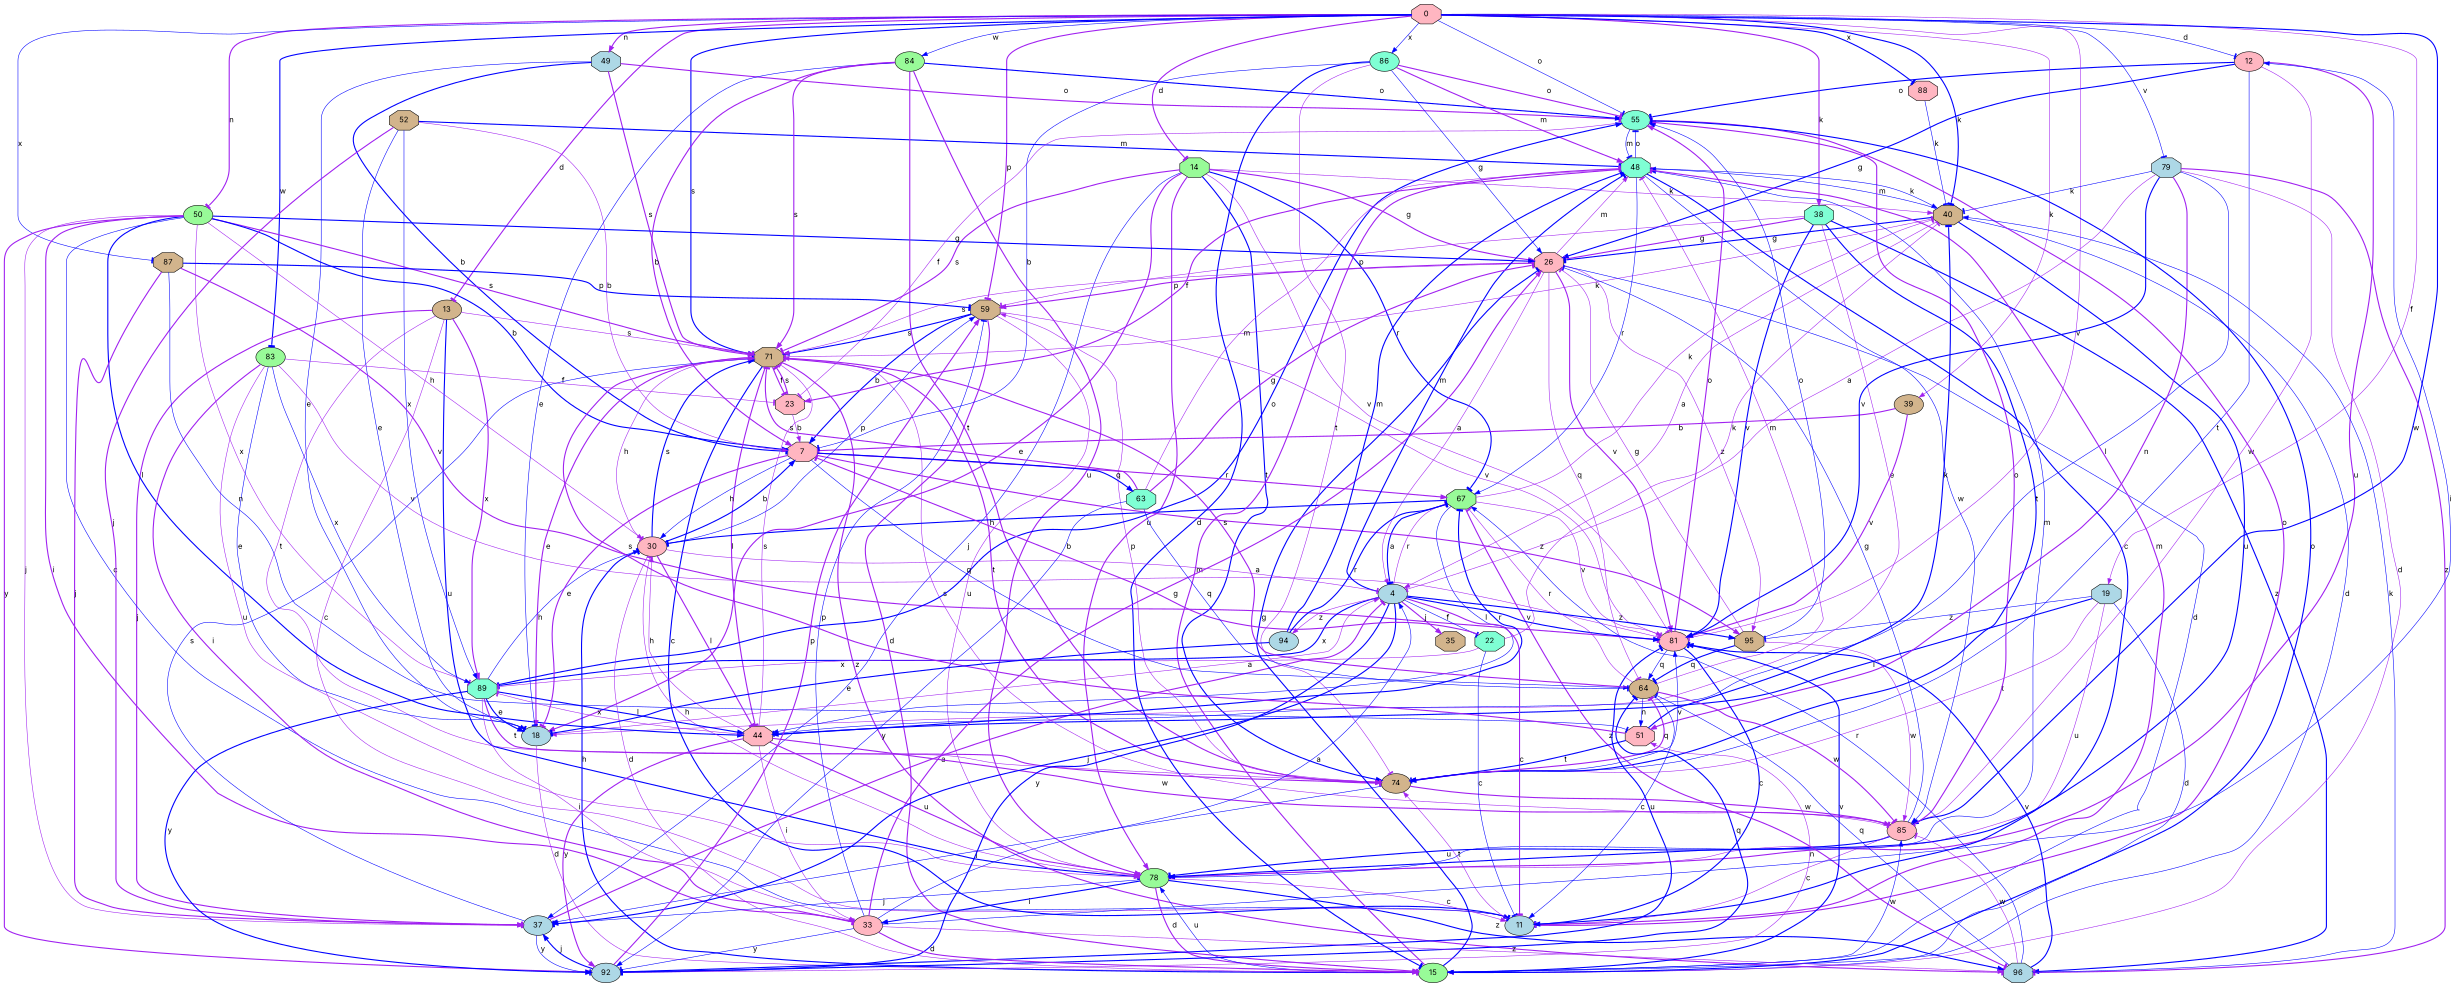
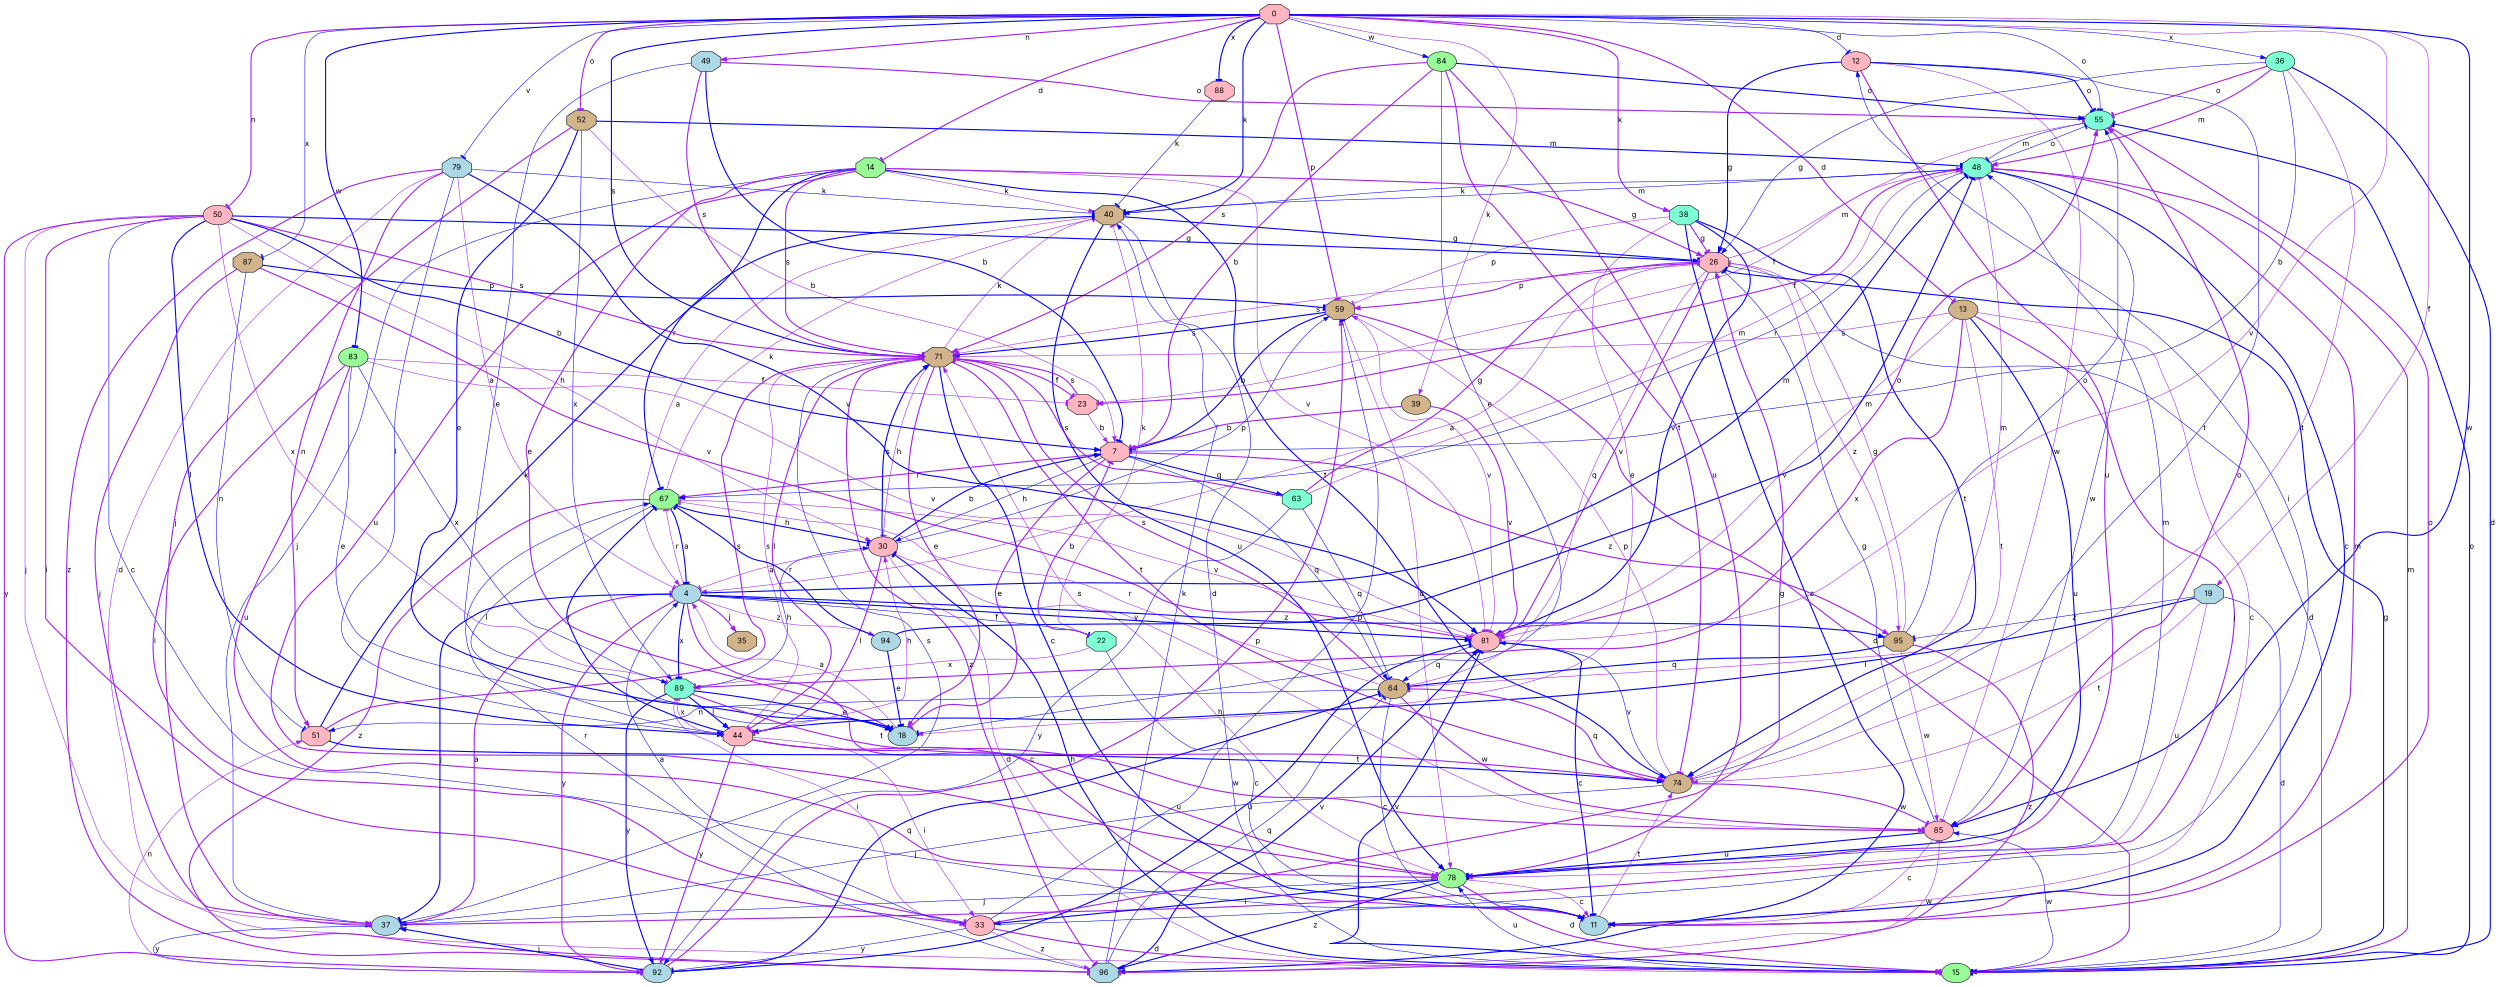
  strict digraph {
    fontname=Inter
    node [fillcolor=lightpink fontname=Inter shape=octagon style=filled]
    edge [arrowhead=normal color=purple fontname=Inter style=bold]
    12 [shape=ellipse]
    0
    13 [fillcolor=tan shape=ellipse]
    14 [fillcolor=palegreen]
    19 [fillcolor=lightblue]
    38 [fillcolor=aquamarine]
    39 [fillcolor=tan shape=ellipse]
    40 [fillcolor=tan]
    49 [fillcolor=lightblue]
-   50 [fillcolor=palegreen shape=ellipse]
+   50 [shape=ellipse]
    52 [fillcolor=tan]
    55 [fillcolor=aquamarine shape=ellipse]
    59 [fillcolor=tan]
    71 [fillcolor=tan]
    79 [fillcolor=lightblue]
    81 [shape=ellipse]
    83 [fillcolor=palegreen shape=ellipse]
    84 [fillcolor=palegreen shape=ellipse]
    85 [shape=ellipse]
-   86 [fillcolor=aquamarine shape=ellipse]
+   86 [fillcolor=aquamarine shape=ellipse label=36]
    87 [fillcolor=tan]
    88
    74 [fillcolor=tan shape=ellipse]
    26
    78 [fillcolor=palegreen shape=ellipse]
    11 [fillcolor=lightblue shape=ellipse]
    37 [fillcolor=lightblue shape=ellipse]
    89 [fillcolor=aquamarine]
    67 [fillcolor=palegreen]
    18 [fillcolor=lightblue shape=ellipse]
    95 [fillcolor=tan]
    15 [fillcolor=palegreen shape=ellipse]
    44
    96 [fillcolor=lightblue]
    7
    4 [fillcolor=lightblue shape=ellipse]
    48 [fillcolor=aquamarine]
    92 [fillcolor=lightblue shape=ellipse]
    30 [shape=ellipse]
    33 [shape=ellipse]
    23
    51
    64 [fillcolor=tan shape=ellipse]
    22 [fillcolor=aquamarine]
    35 [fillcolor=tan]
    94 [fillcolor=lightblue shape=ellipse]
    63 [fillcolor=aquamarine]
    12 -> 55 [arrowhead=tee color=blue label=o]
    12 -> 85 [arrowhead=tee label=w style=solid]
    12 -> 74 [arrowhead=tee color=blue label=t style=solid]
    12 -> 26 [color=blue label=g]
    12 -> 78 [label=u]
    0 -> 12 [arrowhead=tee color=blue label=d style=solid]
    0 -> 13 [arrowhead=tee label=d]
    0 -> 14 [arrowhead=tee label=d]
    0 -> 19 [label=f style=solid]
    0 -> 38 [label=k]
    0 -> 39 [label=k style=solid]
    0 -> 40 [arrowhead=tee color=blue label=k]
    0 -> 49 [label=n]
    0 -> 50 [arrowhead=tee label=n]
+   0 -> 52 [arrowhead=tee label=o]
    0 -> 55 [arrowhead=tee color=blue label=o style=solid]
    0 -> 59 [arrowhead=tee label=p]
    0 -> 71 [color=blue label=s]
    0 -> 79 [arrowhead=tee color=blue label=v style=solid]
    0 -> 81 [arrowhead=tee label=v style=solid]
    0 -> 83 [arrowhead=tee color=blue label=w]
    0 -> 84 [color=blue label=w style=solid]
    0 -> 85 [color=blue label=w]
    0 -> 86 [color=blue label=x style=solid]
    0 -> 87 [arrowhead=tee color=blue label=x style=solid]
    0 -> 88 [arrowhead=tee color=blue label=x]
    13 -> 71 [label=s style=solid]
+   13 -> 81 [label=v style=solid]
    13 -> 74 [arrowhead=tee label=t style=solid]
    13 -> 78 [arrowhead=tee color=blue label=u]
    13 -> 11 [label=c style=solid]
    13 -> 37 [arrowhead=tee label=j]
    13 -> 89 [label=x]
    14 -> 40 [label=k style=solid]
    14 -> 71 [arrowhead=tee label=s]
    14 -> 81 [arrowhead=tee label=v style=solid]
    14 -> 74 [color=blue label=t]
    14 -> 26 [label=g]
    14 -> 78 [label=u]
    14 -> 37 [color=blue label=j style=solid]
    14 -> 67 [arrowhead=tee color=blue label=r]
    14 -> 18 [label=e]
    19 -> 74 [label=t style=solid]
    19 -> 78 [label=u style=solid]
    19 -> 95 [arrowhead=tee color=blue label=z style=solid]
    19 -> 15 [color=blue label=d style=solid]
    19 -> 44 [color=blue label=l]
    38 -> 59 [arrowhead=tee label=p style=solid]
    38 -> 81 [color=blue label=v]
    38 -> 74 [color=blue label=t]
    38 -> 26 [arrowhead=tee label=g]
    38 -> 18 [label=e style=solid]
    38 -> 96 [color=blue label=z]
    39 -> 81 [label=v]
    39 -> 7 [arrowhead=tee label=b]
    40 -> 26 [arrowhead=tee color=blue label=g]
    40 -> 78 [color=blue label=u]
    40 -> 15 [color=blue label=d style=solid]
    40 -> 4 [label=a style=solid]
    40 -> 48 [color=blue label=m style=solid]
    49 -> 55 [arrowhead=tee label=o]
    49 -> 71 [label=s]
    49 -> 18 [arrowhead=tee color=blue label=e style=solid]
    49 -> 7 [arrowhead=tee color=blue label=b]
    50 -> 71 [arrowhead=tee label=s]
    50 -> 26 [color=blue label=g]
    50 -> 11 [color=blue label=c style=solid]
    50 -> 37 [arrowhead=tee label=j style=solid]
    50 -> 89 [arrowhead=tee label=x style=solid]
    50 -> 44 [color=blue label=l]
    50 -> 7 [color=blue label=b]
    50 -> 92 [label=y]
    50 -> 30 [label=h style=solid]
    50 -> 33 [arrowhead=tee label=i]
    52 -> 37 [label=j]
    52 -> 89 [color=blue label=x style=solid]
-   52 -> 18 [arrowhead=tee color=blue label=e style=solid]
+   52 -> 18 [arrowhead=tee color=blue label=e]
    52 -> 7 [label=b style=solid]
    52 -> 48 [arrowhead=tee color=blue label=m]
    55 -> 48 [arrowhead=tee color=blue label=m style=solid]
    55 -> 23 [arrowhead=tee label=f style=solid]
    59 -> 71 [color=blue label=s]
    59 -> 81 [arrowhead=tee label=v style=solid]
    59 -> 78 [label=u style=solid]
    59 -> 15 [label=d]
    59 -> 7 [color=blue label=b]
    71 -> 40 [arrowhead=tee label=k style=solid]
    71 -> 74 [label=t]
    71 -> 11 [arrowhead=tee color=blue label=c]
    71 -> 18 [label=e]
    71 -> 44 [arrowhead=tee label=l]
    71 -> 96 [arrowhead=tee label=z]
    71 -> 30 [arrowhead=tee label=h style=solid]
    71 -> 23 [arrowhead=tee label=f]
    79 -> 40 [arrowhead=tee color=blue label=k style=solid]
    79 -> 81 [color=blue label=v]
    79 -> 15 [label=d style=solid]
    79 -> 44 [arrowhead=tee color=blue label=l style=solid]
    79 -> 96 [arrowhead=tee label=z]
    79 -> 4 [arrowhead=tee label=a style=solid]
    79 -> 51 [label=n]
    81 -> 55 [label=o]
    81 -> 11 [arrowhead=tee color=blue label=c]
    81 -> 64 [color=blue label=q style=solid]
    83 -> 81 [arrowhead=tee label=v style=solid]
-   83 -> 78 [label=u style=solid]
+   83 -> 78 [label=u]
    83 -> 89 [color=blue label=x style=solid]
    83 -> 18 [color=blue label=e style=solid]
    83 -> 33 [arrowhead=tee label=i]
    83 -> 23 [arrowhead=tee label=f style=solid]
    84 -> 55 [color=blue label=o]
    84 -> 71 [label=s]
    84 -> 74 [arrowhead=tee label=t]
    84 -> 78 [label=u]
    84 -> 18 [arrowhead=tee color=blue label=e style=solid]
    84 -> 7 [label=b]
    85 -> 55 [label=o]
    85 -> 71 [label=s style=solid]
    85 -> 26 [arrowhead=tee color=blue label=g style=solid]
    85 -> 78 [arrowhead=tee color=blue label=u]
    85 -> 11 [arrowhead=tee label=c style=solid]
    86 -> 55 [arrowhead=tee label=o]
    86 -> 74 [arrowhead=tee label=t style=solid]
    86 -> 26 [color=blue label=g style=solid]
    86 -> 15 [arrowhead=tee color=blue label=d]
    86 -> 7 [arrowhead=tee color=blue label=b style=solid]
    86 -> 48 [label=m]
    87 -> 59 [arrowhead=tee color=blue label=p]
    87 -> 81 [arrowhead=tee label=v]
    87 -> 37 [label=j]
    87 -> 51 [arrowhead=tee color=blue label=n style=solid]
    88 -> 40 [arrowhead=tee color=blue label=k style=solid]
    74 -> 59 [label=p style=solid]
    74 -> 81 [color=blue label=v style=solid]
    74 -> 85 [arrowhead=tee label=w]
    74 -> 37 [color=blue label=j style=solid]
    74 -> 64 [arrowhead=tee label=q]
    26 -> 59 [label=p]
    26 -> 71 [label=s style=solid]
    26 -> 81 [label=v]
    26 -> 95 [label=z style=solid]
    26 -> 15 [color=blue label=d style=solid]
    26 -> 4 [label=a style=solid]
    26 -> 48 [label=m style=solid]
    26 -> 64 [arrowhead=tee label=q style=solid]
    78 -> 11 [label=c style=solid]
    78 -> 37 [color=blue label=j style=solid]
    78 -> 15 [label=d]
    78 -> 96 [color=blue label=z]
    78 -> 48 [color=blue label=m style=solid]
    78 -> 30 [arrowhead=tee label=h style=solid]
    78 -> 33 [color=blue label=i]
    11 -> 55 [arrowhead=tee label=o]
    11 -> 74 [label=t style=solid]
    11 -> 48 [arrowhead=tee label=m]
    37 -> 71 [arrowhead=tee color=blue label=s style=solid]
    37 -> 4 [arrowhead=tee label=a]
    37 -> 92 [arrowhead=tee color=blue label=y style=solid]
-   89 -> 55 [color=blue label=o]
    89 -> 74 [label=t]
    89 -> 18 [color=blue label=e]
    89 -> 44 [color=blue label=l]
    89 -> 92 [color=blue label=y]
    89 -> 30 [color=blue label=h style=solid]
    89 -> 33 [label=i style=solid]
    67 -> 40 [arrowhead=tee label=k style=solid]
    67 -> 81 [label=v style=solid]
    67 -> 44 [color=blue label=l style=solid]
    67 -> 96 [arrowhead=tee label=z]
    67 -> 4 [arrowhead=tee color=blue label=a]
    67 -> 30 [arrowhead=tee color=blue label=h]
-   18 -> 15 [arrowhead=tee label=d style=solid]
    18 -> 4 [label=a style=solid]
    95 -> 55 [color=blue label=o style=solid]
    95 -> 85 [label=w style=solid]
    95 -> 26 [arrowhead=tee label=g style=solid]
+   95 -> 96 [arrowhead=tee label=z]
    95 -> 64 [arrowhead=tee color=blue label=q]
    15 -> 55 [arrowhead=tee color=blue label=o]
    15 -> 81 [arrowhead=tee color=blue label=v]
    15 -> 85 [color=blue label=w style=solid]
    15 -> 26 [arrowhead=tee color=blue label=g]
    15 -> 78 [color=blue label=u style=solid]
    15 -> 48 [arrowhead=tee label=m]
    15 -> 30 [arrowhead=tee color=blue label=h]
    44 -> 71 [arrowhead=tee label=s style=solid]
    44 -> 85 [label=w]
    44 -> 78 [arrowhead=tee label=u]
    44 -> 89 [arrowhead=tee label=x style=solid]
    44 -> 67 [arrowhead=tee color=blue label=r]
    44 -> 92 [label=y]
    44 -> 30 [label=h style=solid]
    44 -> 33 [label=i style=solid]
    96 -> 40 [color=blue label=k style=solid]
    96 -> 81 [color=blue label=v]
    96 -> 85 [arrowhead=tee label=w style=solid]
    96 -> 67 [color=blue label=r style=solid]
    96 -> 64 [arrowhead=tee color=blue label=q style=solid]
    7 -> 67 [label=r]
    7 -> 18 [arrowhead=tee label=e]
    7 -> 95 [label=z]
    7 -> 30 [color=blue label=h style=solid]
    7 -> 64 [color=blue label=q style=solid]
    7 -> 63 [color=blue label=q]
    4 -> 81 [color=blue label=v]
    4 -> 11 [arrowhead=tee label=c]
    4 -> 37 [arrowhead=tee color=blue label=j]
    4 -> 89 [arrowhead=tee color=blue label=x]
    4 -> 67 [arrowhead=tee label=r style=solid]
    4 -> 95 [color=blue label=z]
    4 -> 48 [arrowhead=tee color=blue label=m]
-   4 -> 92 [arrowhead=tee color=blue label=y]
+   4 -> 92 [arrowhead=tee label=y]
    4 -> 22 [arrowhead=tee color=blue label=f style=solid]
    4 -> 35 [label=j]
    4 -> 94 [label=z style=solid]
    48 -> 40 [color=blue label=k style=solid]
    48 -> 55 [arrowhead=tee color=blue label=o style=solid]
    48 -> 85 [color=blue label=w style=solid]
    48 -> 11 [color=blue label=c]
    48 -> 67 [color=blue label=r style=solid]
    48 -> 23 [label=f]
    92 -> 59 [label=p]
    92 -> 81 [arrowhead=tee color=blue label=u]
    92 -> 37 [color=blue label=j]
    92 -> 51 [label=n style=solid]
    92 -> 64 [arrowhead=tee color=blue label=q]
    30 -> 59 [color=blue label=p style=solid]
    30 -> 71 [color=blue label=s]
    30 -> 15 [label=d style=solid]
    30 -> 44 [arrowhead=tee label=l]
    30 -> 7 [color=blue label=b]
    30 -> 4 [arrowhead=tee label=a style=solid]
    33 -> 12 [color=blue label=i style=solid]
    33 -> 59 [arrowhead=tee color=blue label=p style=solid]
    33 -> 26 [label=g]
    33 -> 15 [arrowhead=tee label=d]
    33 -> 96 [label=z style=solid]
    33 -> 4 [color=blue label=a style=solid]
    33 -> 92 [arrowhead=tee color=blue label=y style=solid]
    23 -> 71 [arrowhead=tee label=s]
    23 -> 7 [label=b style=solid]
    51 -> 40 [arrowhead=tee color=blue label=k]
    51 -> 71 [label=s]
    51 -> 74 [color=blue label=t]
    64 -> 71 [arrowhead=tee label=s]
    64 -> 85 [arrowhead=tee label=w]
    64 -> 11 [color=blue label=c style=solid]
    64 -> 67 [arrowhead=tee label=r style=solid]
    64 -> 48 [arrowhead=tee label=m style=solid]
    64 -> 51 [color=blue label=n style=solid]
    22 -> 40 [arrowhead=tee label=k style=solid]
    22 -> 11 [arrowhead=tee color=blue label=c style=solid]
    22 -> 89 [arrowhead=tee label=x style=solid]
    22 -> 7 [arrowhead=tee label=b]
    94 -> 67 [arrowhead=tee color=blue label=r]
    94 -> 18 [arrowhead=tee color=blue label=e]
    94 -> 48 [arrowhead=tee color=blue label=m]
    63 -> 71 [arrowhead=tee label=s]
    63 -> 26 [arrowhead=tee label=g]
    63 -> 48 [arrowhead=tee label=m style=solid]
    63 -> 92 [color=blue label=y style=solid]
    63 -> 64 [arrowhead=tee color=blue label=q style=solid]
  }
